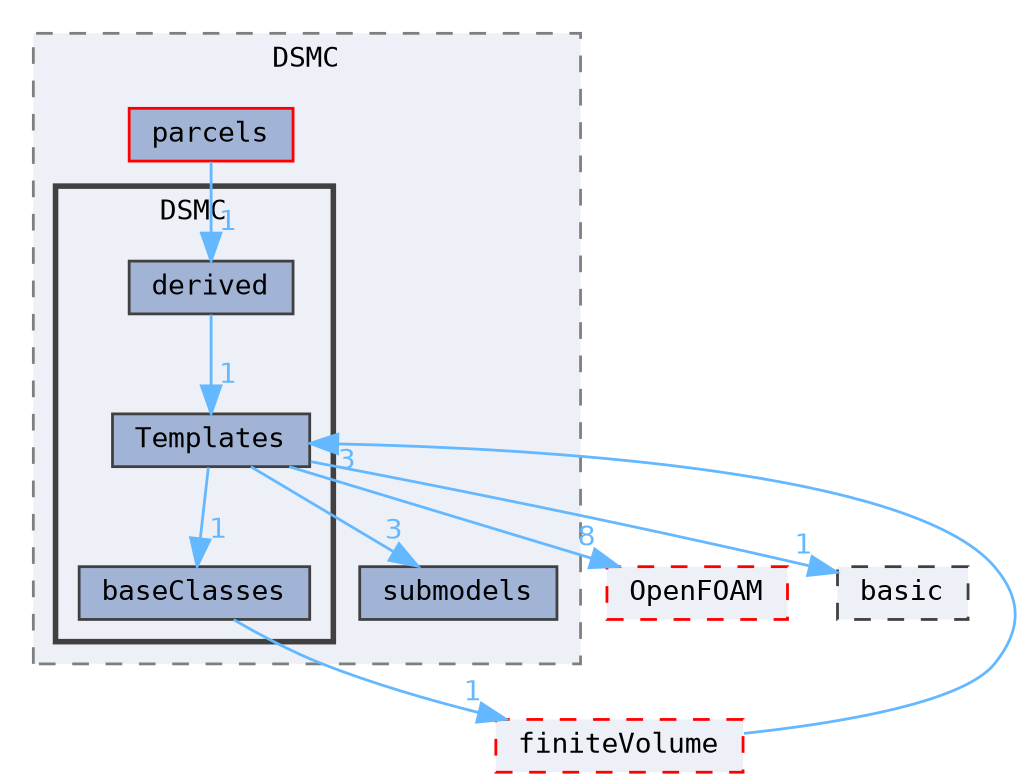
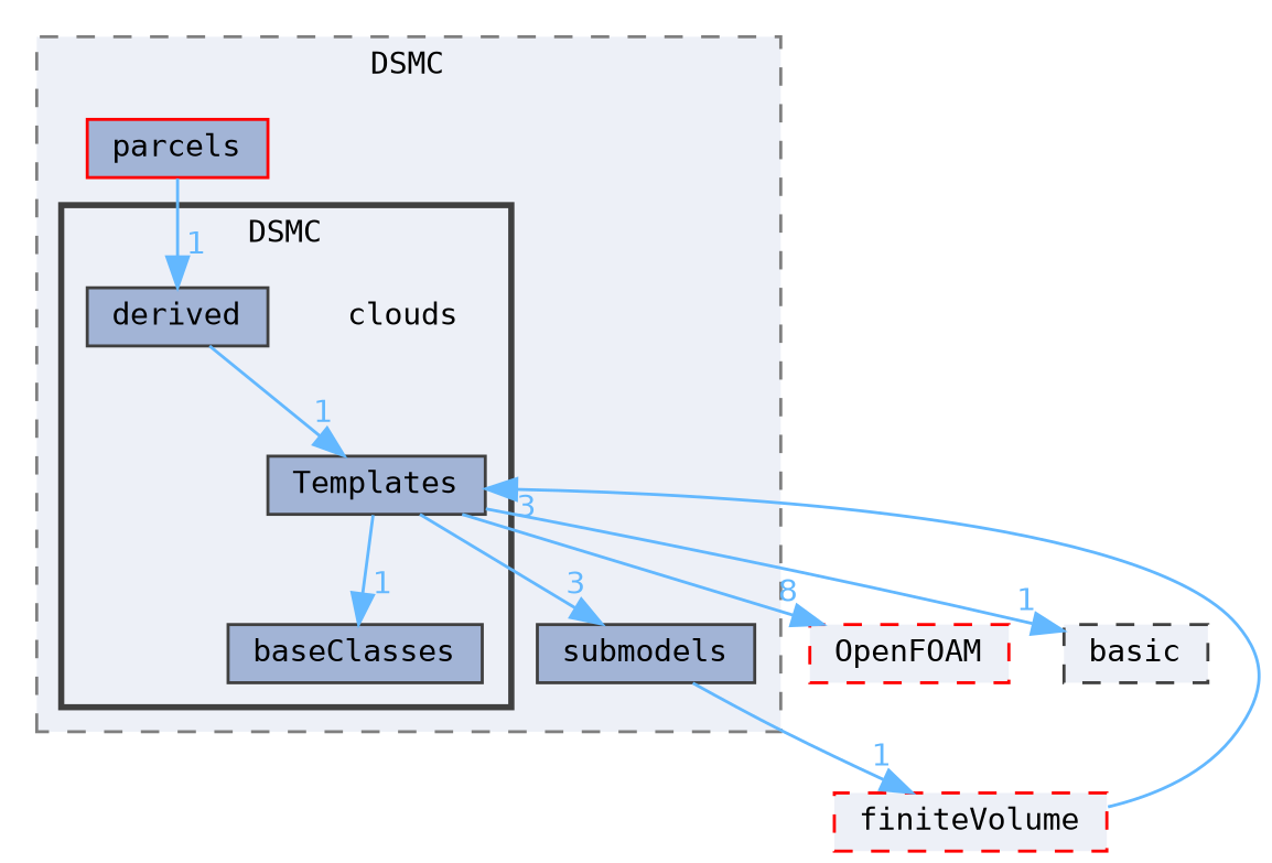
  digraph {
    compound=true
    fontname="DejaVu Sans Mono"
    node [fontname="DejaVu Sans Mono" fontsize=10 shape=box color=grey25 fillcolor="#a2b4d6" style=filled]
    edge [color=steelblue1 fontcolor=steelblue1 fontname="DejaVu Sans Mono" fontsize=10 headlabel=1 labeldistance=1.5 labelfontname=Helvetica labelfontsize=10]
+   n1 [height=0.2 label=clouds shape=plaintext width=0.4 color="" fillcolor="" style=""]
    n2 [height=0.2 label=baseClasses width=0.4]
    n3 [height=0.2 label=derived width=0.4]
    n4 [height=0.2 label=Templates width=0.4]
    n5 [color=red height=0.2 label=parcels width=0.4]
    n6 [height=0.2 label=submodels width=0.4]
    n7 [color=red fillcolor="#edf0f7" height=0.2 label=finiteVolume style="filled,dashed" width=0.4]
    n8 [color=red fillcolor="#edf0f7" height=0.2 label=OpenFOAM style="filled,dashed" width=0.4]
    n9 [fillcolor="#edf0f7" height=0.2 label=basic style="filled,dashed" width=0.4]
    subgraph cluster_1 {
      bgcolor="#edf0f7"
      fontsize=10
      label=DSMC
      pencolor=grey50
      style="filled,dashed"
      n5
      n6
      subgraph cluster_2 {
        bgcolor="#edf0f7"
        fontsize=10
        label=DSMC
        pencolor=grey25
        style="filled,bold"
+       n1
        n2
        n3
        n4
      }
    }
-   n2 -> n7
+   n6 -> n7
    n3 -> n4
    n4 -> n2
    n4 -> n6 [headlabel=3]
    n4 -> n8 [headlabel=8]
    n4 -> n9
    n5 -> n3
    n7 -> n4 [headlabel=3]
  }
